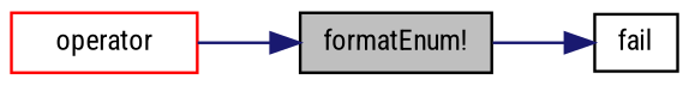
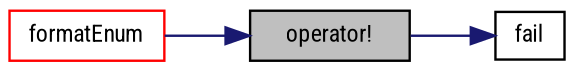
  digraph {
    fontname="Roboto Condensed"
    rankdir=LR
    node [color=black fontname="Roboto Condensed" fontsize=10 shape=record]
    edge [color=midnightblue fontname="Roboto Condensed" fontsize=10 labelfontname=Helvetica labelfontsize=10 style=solid]
-   n1 [fillcolor=grey75 fontcolor=black height=0.2 label="formatEnum!" style=filled width=0.4]
+   n1 [fillcolor=grey75 fontcolor=black height=0.2 label="operator!" style=filled width=0.4]
    n2 [height=0.2 label=fail width=0.4]
-   n3 [color=red height=0.2 label=operator width=0.4]
+   n3 [color=red height=0.2 label=formatEnum width=0.4]
    n1 -> n2
    n3 -> n1
  }
